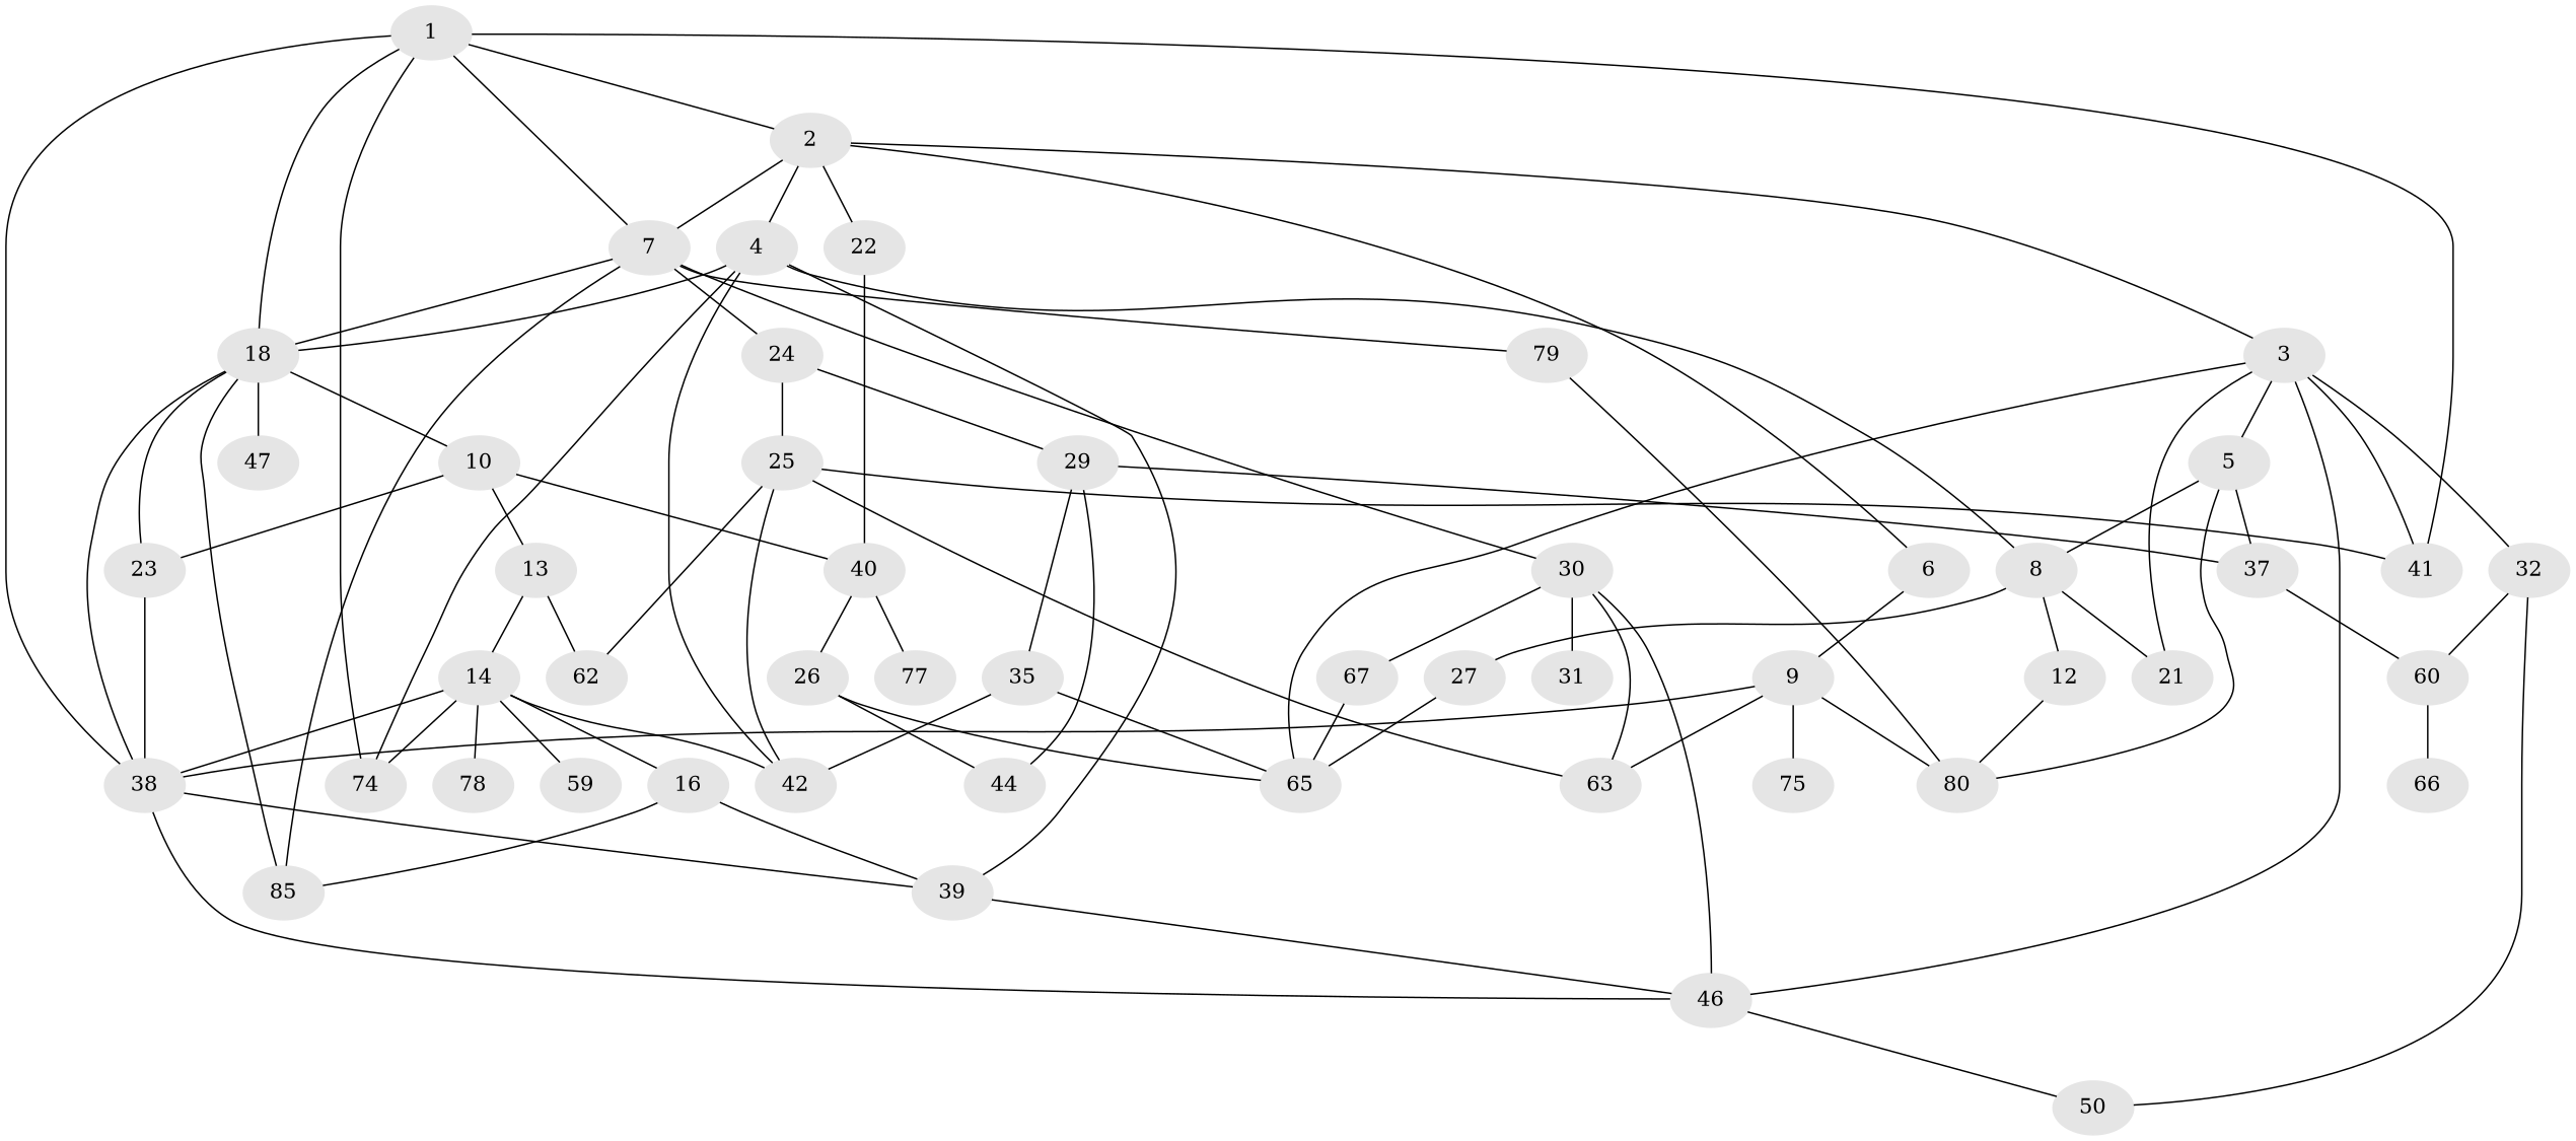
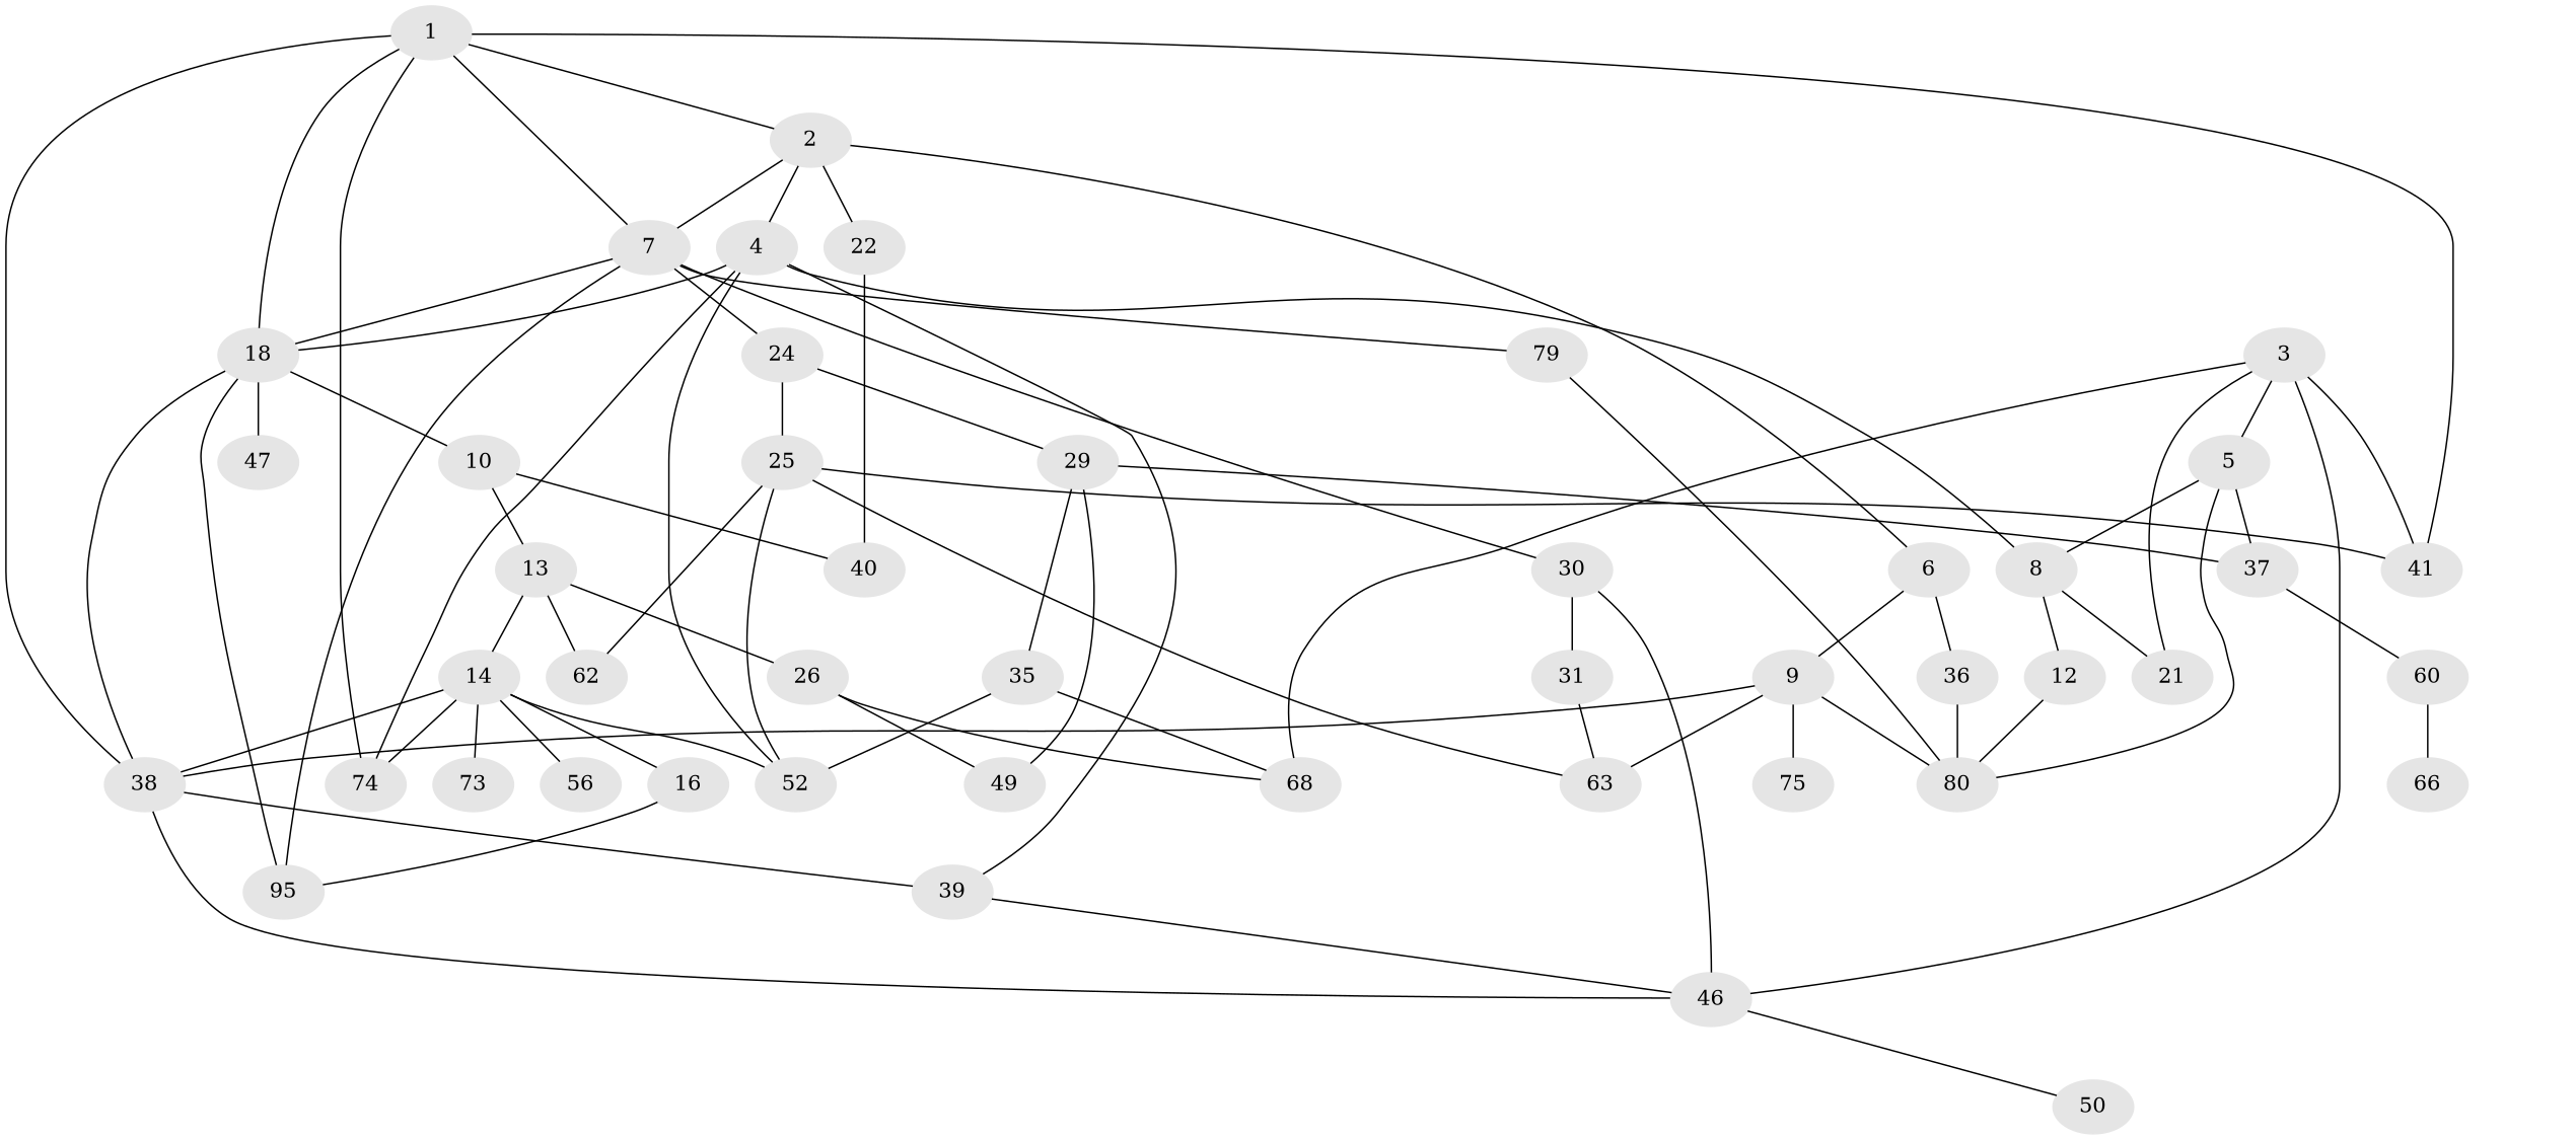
  graph {
    node [color=gray90 style=filled]
    1 [super="+82"]
    2
    7 [super="+17"]
    18 [super="+33"]
    38 [super="+52"]
    41 [super="+79"]
    74
    3 [super="+11"]
    4 [super="+55"]
    6 [super="+48"]
    22 [super="+43"]
    n12 [label=79 super="+59"]
    24 [super="+64"]
    30 [super="+53"]
-   85
+   85 [label=95]
    10 [super="+58"]
-   23 [super="+28"]
    47
    46
    39 [super="+51"]
    5
    21 [super="+54"]
-   32 [super="+76"]
-   68 [super="+70" label=65]
+   68 [super="+70"]
    8 [super="+71"]
-   42 [super="+69"]
+   42 [super="+69" label=52]
    9 [super="+72"]
+   36
    13
    40 [super="+65"]
    37 [super="+49"]
    80 [super="+83"]
    50
    60 [super="+73"]
    12
-   27
    63
    75
-   67 [super="+84"]
    25 [super="+45"]
    29
    31
    14 [super="+15"]
    26 [super="+34"]
    62 [super="+81"]
-   77
    16 [super="+20"]
-   56 [label=59]
-   78
-   44
+   56
+   78 [label=73]
+   44 [label=49]
    35 [super="+57"]
    66
    1 -- 2
    1 -- 7
    1 -- 18
    1 -- 38
    1 -- 41
    1 -- 74
    2 -- 7
-   2 -- 3
    2 -- 4
    2 -- 6
    2 -- 22
    7 -- 18
    7 -- n12
    7 -- 24
    7 -- 30
    7 -- 85
    18 -- 38
    18 -- 85
    18 -- 10
-   18 -- 23
    18 -- 47
    38 -- 46
    38 -- 39
    3 -- 41 [weight=2]
    3 -- 46
    3 -- 5
    3 -- 21
-   3 -- 32
    3 -- 68
    4 -- 18
    4 -- 74
    4 -- 39
    4 -- 8
    4 -- 42
    6 -- 9
+   6 -- 36
    22 -- 40
    n12 -- 80
    24 -- 25
    24 -- 29
    30 -- 46
-   30 -- 63
-   30 -- 67
+   31 -- 63
    30 -- 31
-   10 -- 23
    10 -- 13
    10 -- 40
-   23 -- 38
    46 -- 50
    39 -- 46
    5 -- 8
    5 -- 37
    5 -- 80
-   32 -- 50
-   32 -- 60
    8 -- 21
    8 -- 12
-   8 -- 27
    9 -- 38
    9 -- 80
    9 -- 63
    9 -- 75
+   36 -- 80
    13 -- 14 [weight=2]
-   40 -- 26
+   13 -- 26
    13 -- 62
-   40 -- 77
    37 -- 60
    60 -- 66
    12 -- 80
-   27 -- 68
-   67 -- 68
    25 -- 41
    25 -- 42
    25 -- 63
    25 -- 62
    29 -- 37
    29 -- 44
    29 -- 35
    14 -- 38
    14 -- 74
    14 -- 42
    14 -- 16
    14 -- 56
    14 -- 78
    26 -- 68
    26 -- 44
    16 -- 85
-   16 -- 39
    35 -- 68
    35 -- 42
  }
